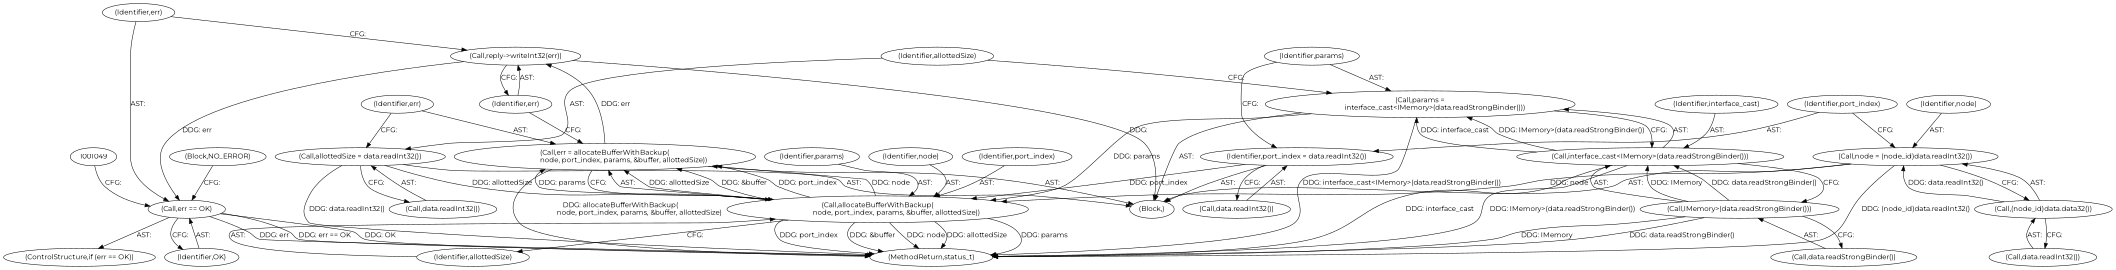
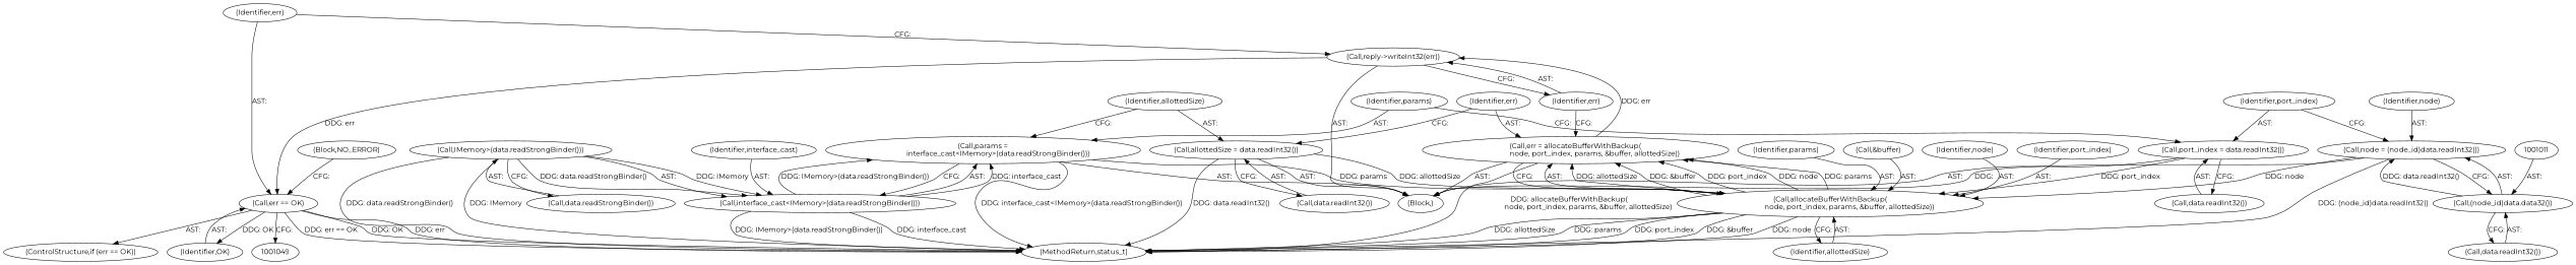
  digraph {
    fontname=Montserrat
    node [fontname=Montserrat]
    edge [fontname=Montserrat]
    n1 [label="(Call,reply->writeInt32(err))"]
    n2 [label="(Call,err == OK)"]
    n3 [label="(Block,)"]
    n4 [label="(Identifier,err)"]
    n5 [label="(MethodReturn,status_t)"]
    n6 [label="(ControlStructure,if (err == OK))"]
    n7 [label="(Identifier,OK)"]
    n8 [label="(Call,err = allocateBufferWithBackup(\n                    node, port_index, params, &buffer, allottedSize))"]
    n9 [label="(Call,allocateBufferWithBackup(\n                    node, port_index, params, &buffer, allottedSize))"]
    n10 [label="(Identifier,allottedSize)"]
    n11 [label="(Call,node = (node_id)data.readInt32())"]
    n12 [label="(Call,(node_id)data.data32())"]
    n13 [label="(Call,data.readInt32())"]
-   n14 [label="(Identifier,port_index = data.readInt32())"]
+   n14 [label="(Call,port_index = data.readInt32())"]
    n15 [label="(Call,data.readInt32())"]
    n16 [label="(Call,params =\n                interface_cast<IMemory>(data.readStrongBinder()))"]
    n17 [label="(Call,interface_cast<IMemory>(data.readStrongBinder()))"]
    n18 [label="(Call,IMemory>(data.readStrongBinder()))"]
    n19 [label="(Call,data.readStrongBinder())"]
    n20 [label="(Call,allottedSize = data.readInt32())"]
    n21 [label="(Call,data.readInt32())"]
    n22 [label="(Identifier,allottedSize)"]
    n23 [label="(Identifier,port_index)"]
    n24 [label="(Identifier,interface_cast)"]
    n25 [label="(Identifier,err)"]
    n26 [label="(Identifier,params)"]
+   n27 [label="(Call,&buffer)"]
    n28 [label="(Identifier,node)"]
    n29 [label="(Identifier,err)"]
    n30 [label="(Identifier,params)"]
    n31 [label="(Identifier,node)"]
    n32 [label="(Identifier,port_index)"]
    n33 [label="(Block,NO_ERROR)"]
+   1001011
    1001049
    n1 -> n2 [label="DDG: err"]
-   n1 -> n3 [label="DDG: "]
+   n1 -> n3 [label="AST: "]
    n1 -> n4 [label="CFG: "]
    n2 -> n5 [label="DDG: OK"]
    n2 -> n5 [label="DDG: err"]
    n2 -> n5 [label="DDG: err == OK"]
    n2 -> n6 [label="AST: "]
-   n2 -> n7 [label="CFG: "]
+   n2 -> n7 [label="DDG: OK"]
    n4 -> n1 [label="AST: "]
    n4 -> n8 [label="CFG: "]
    n7 -> n2 [label="AST: "]
    n8 -> n1 [label="DDG: err"]
    n8 -> n3 [label="AST: "]
    n8 -> n5 [label="DDG: allocateBufferWithBackup(\n                    node, port_index, params, &buffer, allottedSize)"]
    n8 -> n9 [label="CFG: "]
    n9 -> n5 [label="DDG: params"]
    n9 -> n5 [label="DDG: port_index"]
    n9 -> n5 [label="DDG: &buffer"]
    n9 -> n5 [label="DDG: node"]
    n9 -> n5 [label="DDG: allottedSize"]
    n9 -> n8 [label="AST: "]
    n9 -> n8 [label="DDG: allottedSize"]
    n9 -> n8 [label="DDG: &buffer"]
    n9 -> n8 [label="DDG: port_index"]
    n9 -> n8 [label="DDG: node"]
    n9 -> n8 [label="DDG: params"]
    n9 -> n10 [label="CFG: "]
    n10 -> n9 [label="AST: "]
-   n11 -> n3 [label="AST: "]
+   n11 -> n3 [label="DDG: "]
    n11 -> n5 [label="DDG: (node_id)data.readInt32()"]
    n11 -> n9 [label="DDG: node"]
    n11 -> n12 [label="CFG: "]
    n12 -> n11 [label="AST: "]
    n12 -> n11 [label="DDG: data.readInt32()"]
    n12 -> n13 [label="CFG: "]
    n13 -> n12 [label="AST: "]
    n14 -> n3 [label="AST: "]
    n14 -> n9 [label="DDG: port_index"]
    n14 -> n15 [label="CFG: "]
    n15 -> n14 [label="AST: "]
    n16 -> n3 [label="AST: "]
    n16 -> n5 [label="DDG: interface_cast<IMemory>(data.readStrongBinder())"]
    n16 -> n9 [label="DDG: params"]
    n16 -> n17 [label="CFG: "]
    n17 -> n5 [label="DDG: interface_cast"]
    n17 -> n5 [label="DDG: IMemory>(data.readStrongBinder())"]
    n17 -> n16 [label="AST: "]
    n17 -> n16 [label="DDG: interface_cast"]
    n17 -> n16 [label="DDG: IMemory>(data.readStrongBinder())"]
-   n17 -> n18 [label="CFG: "]
    n18 -> n5 [label="DDG: data.readStrongBinder()"]
    n18 -> n5 [label="DDG: IMemory"]
    n18 -> n17 [label="AST: "]
    n18 -> n17 [label="DDG: IMemory"]
    n18 -> n17 [label="DDG: data.readStrongBinder()"]
    n18 -> n19 [label="CFG: "]
    n19 -> n18 [label="AST: "]
    n20 -> n3 [label="AST: "]
    n20 -> n5 [label="DDG: data.readInt32()"]
    n20 -> n9 [label="DDG: allottedSize"]
    n20 -> n21 [label="CFG: "]
    n21 -> n20 [label="AST: "]
    n22 -> n16 [label="CFG: "]
    n22 -> n20 [label="AST: "]
    n23 -> n11 [label="CFG: "]
    n23 -> n14 [label="AST: "]
    n24 -> n17 [label="AST: "]
    n25 -> n1 [label="CFG: "]
    n25 -> n2 [label="AST: "]
    n26 -> n9 [label="AST: "]
+   n27 -> n9 [label="AST: "]
    n28 -> n9 [label="AST: "]
    n29 -> n8 [label="AST: "]
    n29 -> n20 [label="CFG: "]
    n30 -> n14 [label="CFG: "]
    n30 -> n16 [label="AST: "]
    n31 -> n11 [label="AST: "]
    n32 -> n9 [label="AST: "]
    n33 -> n2 [label="CFG: "]
-   1001049 -> n2 [label="CFG: "]
+   1001011 -> n12 [label="AST: "]
+   n2 -> 1001049 [label="CFG: "]
  }
